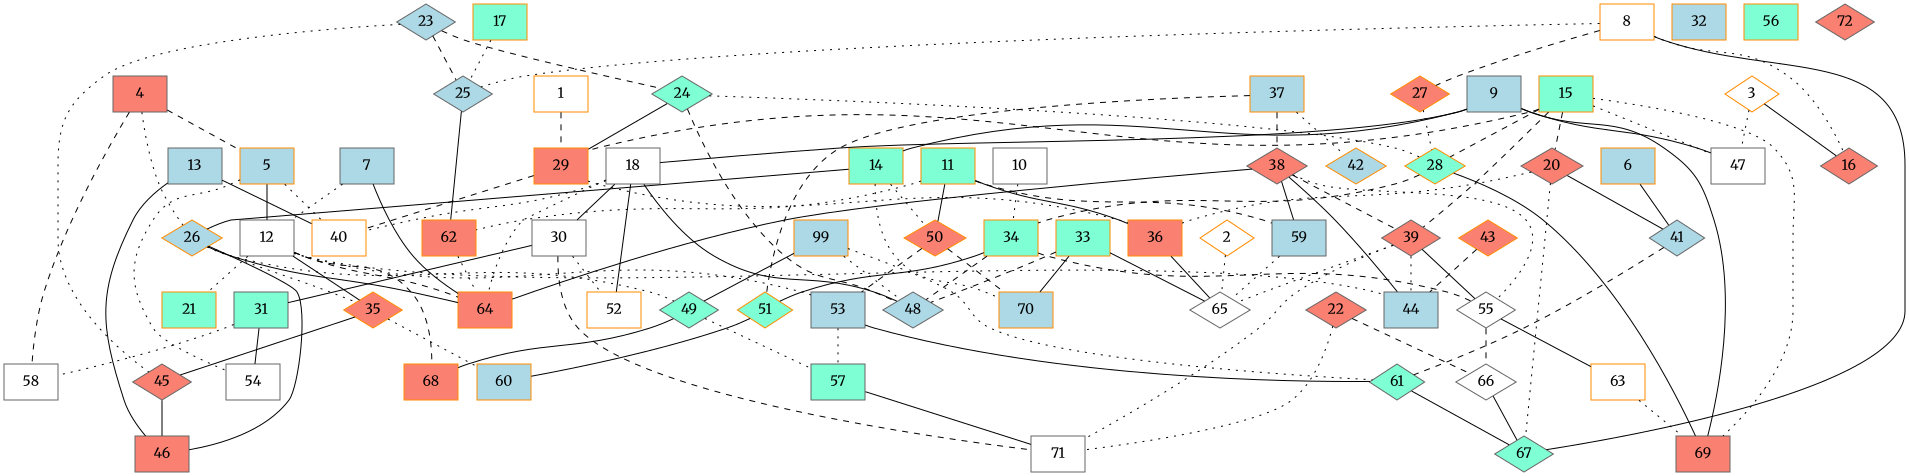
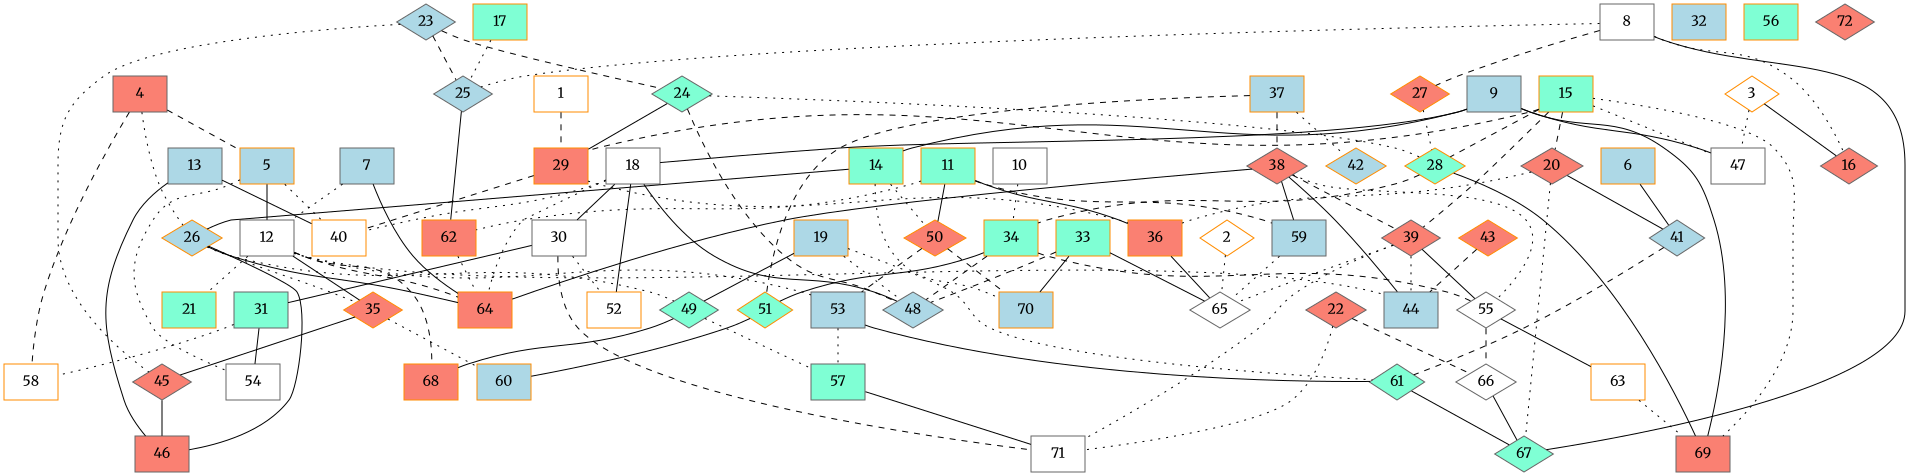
  graph {
    fontname=Merriweather
    node [color=darkorange fillcolor=salmon fontname=Merriweather shape=box style=filled]
    edge [fontname=Merriweather style=dotted]
    29
    1 [fillcolor=white]
    40 [fillcolor=white]
    36
    2 [fillcolor=white shape=diamond]
    65 [color=gray40 fillcolor=white shape=diamond]
    3 [fillcolor=white shape=diamond]
    16 [color=gray40 shape=diamond]
    47 [color=gray40 fillcolor=white]
    4 [color=gray40]
    5 [fillcolor=lightblue]
    26 [fillcolor=lightblue shape=diamond]
-   58 [color=gray40 fillcolor=white]
+   58 [fillcolor=white]
    12 [color=gray40 fillcolor=white]
    54 [color=gray40 fillcolor=white]
    64
    35 [shape=diamond]
    46 [color=gray40]
    49 [color=gray40 fillcolor=aquamarine shape=diamond]
    21 [fillcolor=aquamarine]
    44 [color=gray40 fillcolor=lightblue]
    53 [color=gray40 fillcolor=lightblue]
    68
    6 [fillcolor=lightblue]
    41 [color=gray40 fillcolor=lightblue shape=diamond]
    61 [color=gray40 fillcolor=aquamarine shape=diamond]
    7 [color=gray40 fillcolor=lightblue]
-   8 [fillcolor=white]
+   8 [color=gray40 fillcolor=white]
    25 [color=gray40 fillcolor=lightblue shape=diamond]
    27 [shape=diamond]
    67 [color=gray40 fillcolor=aquamarine shape=diamond]
    62
    28 [fillcolor=aquamarine shape=diamond]
    9 [color=gray40 fillcolor=lightblue]
    14 [fillcolor=aquamarine]
    18 [color=gray40 fillcolor=white]
    69 [color=gray40]
    50 [shape=diamond]
    70 [fillcolor=lightblue]
    30 [color=gray40 fillcolor=white]
    48 [color=gray40 fillcolor=lightblue shape=diamond]
    52 [fillcolor=white]
    10 [color=gray40 fillcolor=white]
    34 [fillcolor=aquamarine]
    51 [fillcolor=aquamarine shape=diamond]
    55 [color=gray40 fillcolor=white shape=diamond]
    11 [fillcolor=aquamarine]
    59 [color=gray40 fillcolor=lightblue]
    45 [color=gray40 shape=diamond]
    60 [fillcolor=lightblue]
    57 [color=gray40 fillcolor=aquamarine]
    13 [color=gray40 fillcolor=lightblue]
    15 [fillcolor=aquamarine]
    20 [color=gray40 shape=diamond]
    39 [color=gray40 shape=diamond]
    71 [color=gray40 fillcolor=white]
    17 [fillcolor=aquamarine]
    31 [color=gray40 fillcolor=aquamarine]
-   19 [fillcolor=lightblue label=99]
+   19 [fillcolor=lightblue]
    22 [color=gray40 shape=diamond]
    66 [color=gray40 fillcolor=white shape=diamond]
    23 [color=gray40 fillcolor=lightblue shape=diamond]
    24 [color=gray40 fillcolor=aquamarine shape=diamond]
    32 [fillcolor=lightblue]
    33 [fillcolor=aquamarine]
    63 [fillcolor=white]
    37 [fillcolor=lightblue]
    38 [color=gray40 shape=diamond]
    42 [fillcolor=lightblue shape=diamond]
    43 [shape=diamond]
    56 [fillcolor=aquamarine]
    72 [color=gray40 shape=diamond]
    29 -- 40 [style=dashed]
    29 -- 36
    1 -- 29 [style=dashed]
    36 -- 65 [style=solid]
    2 -- 65
    3 -- 16 [style=solid]
    3 -- 47
    4 -- 5 [style=dashed]
    4 -- 26
    4 -- 58 [style=dashed]
    5 -- 40
    5 -- 12 [style=solid]
    5 -- 54
    26 -- 64 [style=solid]
    26 -- 35
    26 -- 46 [style=solid]
    26 -- 49
    12 -- 64 [style=dashed]
    12 -- 35 [style=solid]
    12 -- 21
    12 -- 44
    12 -- 53
    12 -- 68 [style=dashed]
    35 -- 45 [style=solid]
    35 -- 60
    49 -- 68 [style=solid]
    49 -- 57
    53 -- 61 [style=solid]
    53 -- 57
    6 -- 41 [style=solid]
    41 -- 61 [style=dashed]
    61 -- 67 [style=solid]
    7 -- 12
    7 -- 64 [style=solid]
    8 -- 16
    8 -- 25
    8 -- 27 [style=dashed]
    8 -- 67 [style=solid]
    25 -- 62 [style=solid]
    27 -- 28
    62 -- 64
    28 -- 69 [style=solid]
    28 -- 34 [style=dashed]
    9 -- 47 [style=solid]
    9 -- 14 [style=solid]
    9 -- 18 [style=solid]
    9 -- 69 [style=solid]
    14 -- 26 [style=solid]
    14 -- 50
    14 -- 70
    18 -- 40
    18 -- 64
    18 -- 30 [style=solid]
    18 -- 48 [style=solid]
    18 -- 52 [style=solid]
    50 -- 53 [style=dashed]
    50 -- 70 [style=dashed]
    30 -- 52
    30 -- 71 [style=dashed]
    30 -- 31 [style=solid]
    10 -- 34
    34 -- 48 [style=dashed]
    34 -- 51 [style=solid]
    34 -- 55 [style=dashed]
    51 -- 60 [style=solid]
    55 -- 66 [style=dashed]
    55 -- 63 [style=solid]
    11 -- 36 [style=solid]
    11 -- 62
    11 -- 50 [style=solid]
    11 -- 59 [style=dashed]
    59 -- 65
    45 -- 46 [style=solid]
    57 -- 71 [style=solid]
    13 -- 40 [style=solid]
    13 -- 46 [style=solid]
    15 -- 29 [style=dashed]
    15 -- 47
    15 -- 28 [style=dashed]
    15 -- 69
    15 -- 20 [style=dashed]
    15 -- 39 [style=dashed]
    20 -- 36
    20 -- 41 [style=solid]
    20 -- 67
    39 -- 65
    39 -- 44
    39 -- 55 [style=solid]
    39 -- 71
    17 -- 25
    31 -- 58
    31 -- 54 [style=solid]
    19 -- 49 [style=solid]
    19 -- 61
    19 -- 48
    22 -- 71
    22 -- 66 [style=dashed]
    66 -- 67 [style=solid]
    23 -- 25 [style=dashed]
    23 -- 45
    23 -- 24 [style=dashed]
    24 -- 29 [style=solid]
    24 -- 28
    24 -- 48 [style=dashed]
    33 -- 65 [style=solid]
    33 -- 70 [style=solid]
    33 -- 48 [style=dashed]
    63 -- 69
    37 -- 51 [style=dashed]
    37 -- 38 [style=dashed]
    37 -- 42
    38 -- 64 [style=solid]
    38 -- 44 [style=solid]
    38 -- 55
    38 -- 59 [style=solid]
    38 -- 39 [style=dashed]
    43 -- 44 [style=dashed]
  }
